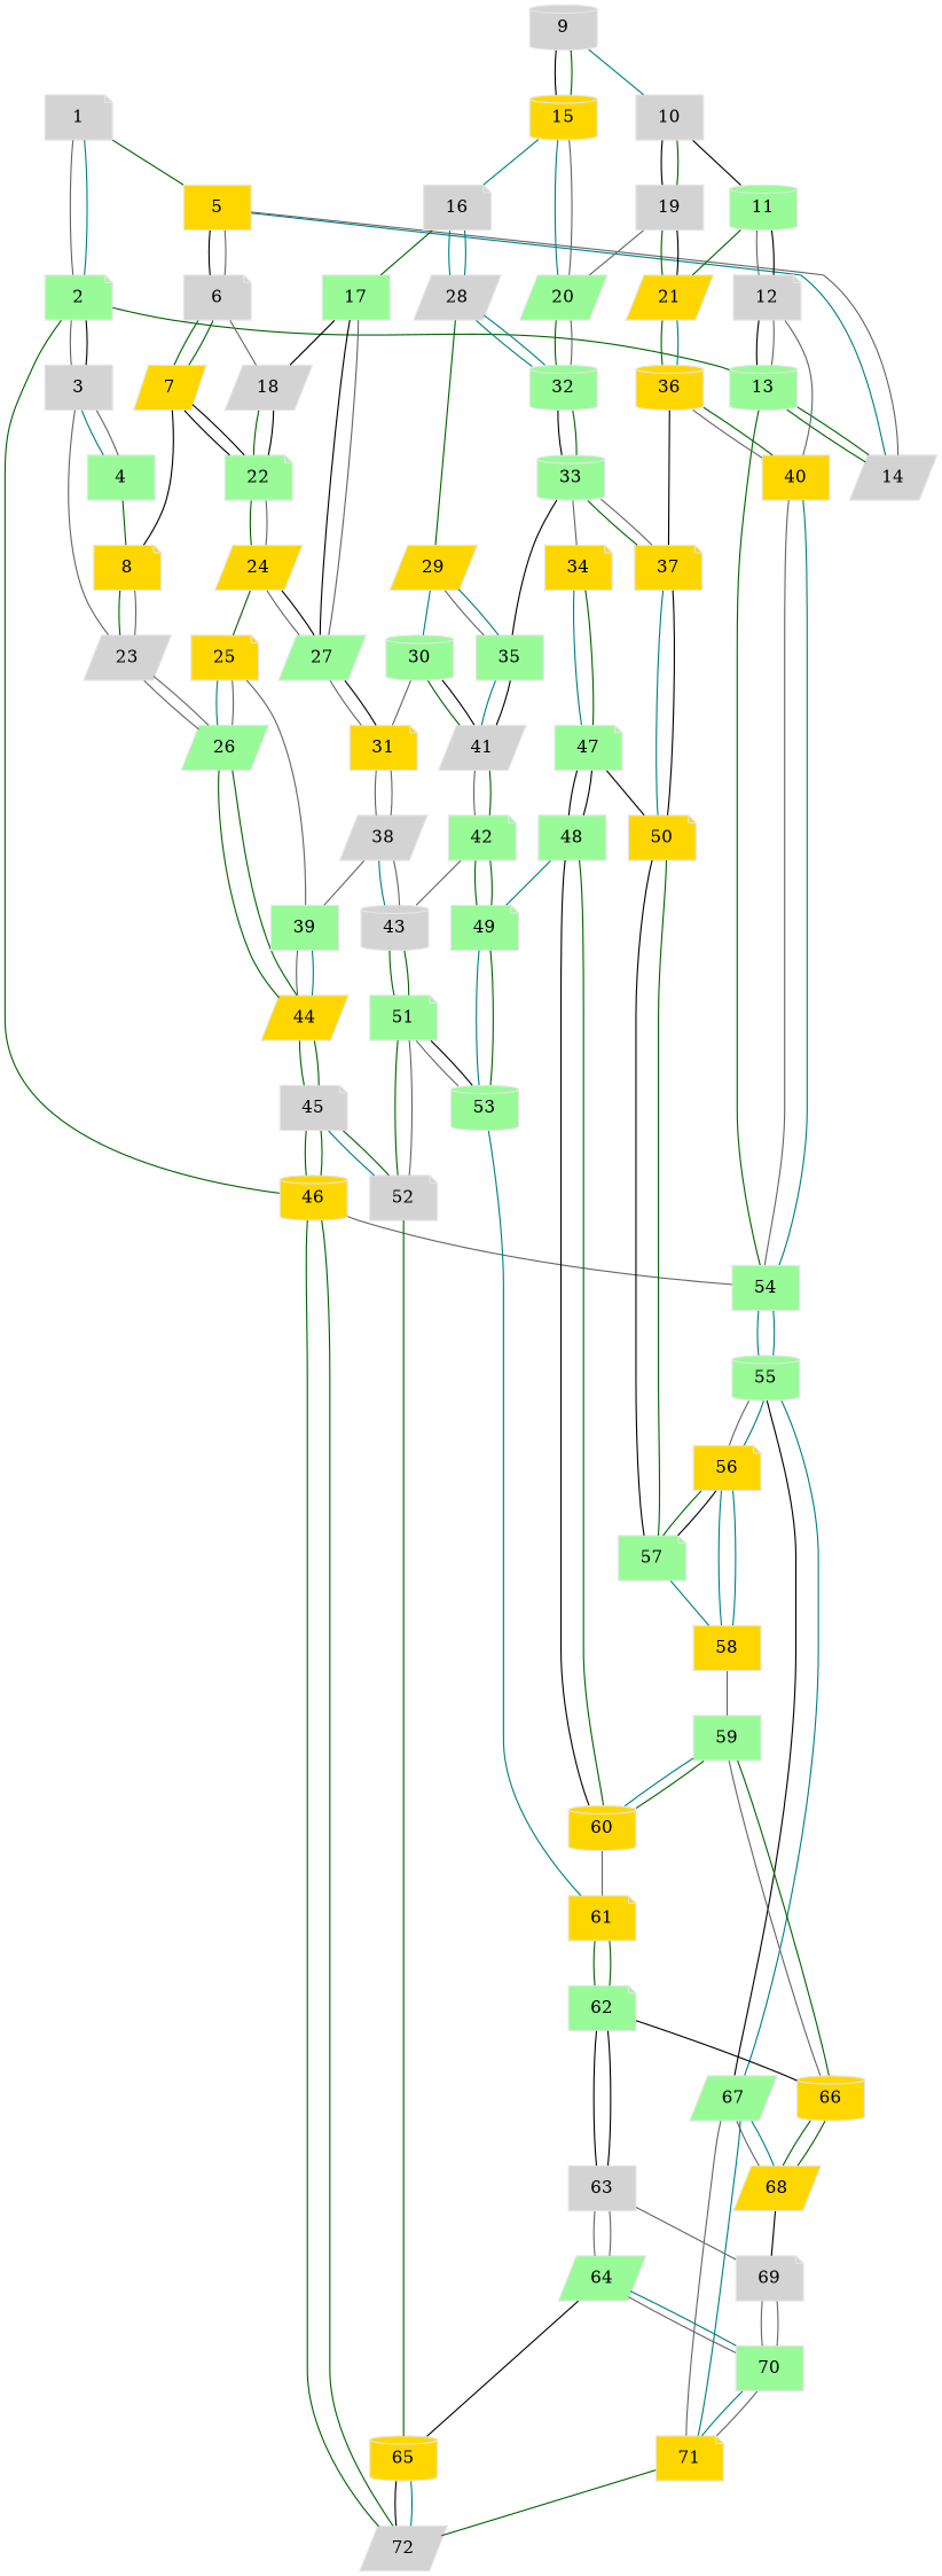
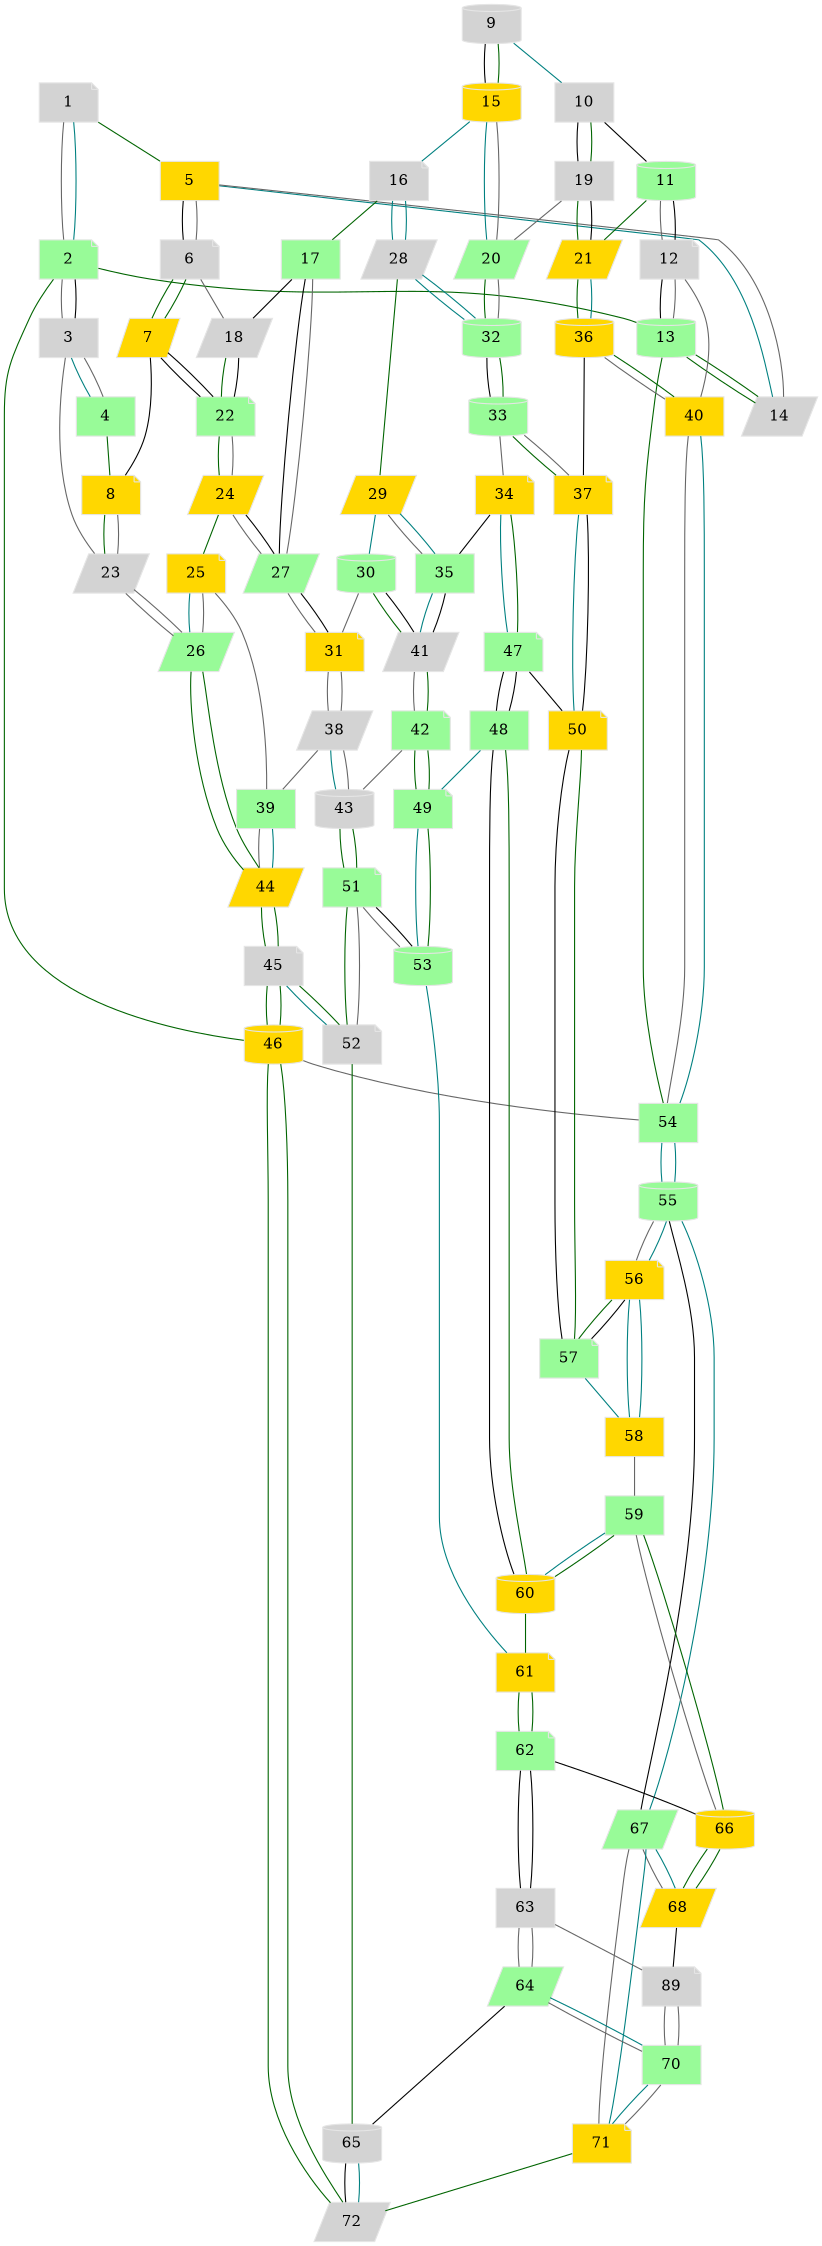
  graph {
    node [color=gray90 fillcolor=palegreen shape=note style=filled]
    edge [color=darkgreen]
    1 [fillcolor=lightgrey]
    2
    5 [fillcolor=gold shape=box]
    3 [fillcolor=lightgrey shape=box]
    13 [shape=cylinder]
    46 [fillcolor=gold shape=cylinder]
    6 [fillcolor=lightgrey]
    14 [fillcolor=lightgrey shape=parallelogram]
    4 [shape=box]
    23 [fillcolor=lightgrey shape=parallelogram]
    54 [shape=box]
    72 [fillcolor=lightgrey shape=parallelogram]
    8 [fillcolor=gold]
    26 [shape=parallelogram]
    7 [fillcolor=gold shape=parallelogram]
    18 [fillcolor=lightgrey shape=parallelogram]
    22
    24 [fillcolor=gold shape=parallelogram]
    9 [fillcolor=lightgrey shape=cylinder]
    10 [fillcolor=lightgrey shape=box]
    15 [fillcolor=gold shape=cylinder]
    11 [shape=cylinder]
    19 [fillcolor=lightgrey shape=box]
    16 [fillcolor=lightgrey]
    20 [shape=parallelogram]
    12 [fillcolor=lightgrey]
    21 [fillcolor=gold shape=parallelogram]
    40 [fillcolor=gold shape=box]
    36 [fillcolor=gold shape=cylinder]
    55 [shape=cylinder]
    17 [shape=box]
    28 [fillcolor=lightgrey shape=parallelogram]
    32 [shape=cylinder]
    27 [shape=parallelogram]
    29 [fillcolor=gold shape=parallelogram]
    31 [fillcolor=gold]
    33 [shape=cylinder]
    37 [fillcolor=gold]
    25 [fillcolor=gold]
    44 [fillcolor=gold shape=parallelogram]
    39 [shape=box]
    45 [fillcolor=lightgrey]
    38 [fillcolor=lightgrey shape=parallelogram]
    30 [shape=cylinder]
    35 [shape=box]
    41 [fillcolor=lightgrey shape=parallelogram]
    42
    43 [fillcolor=lightgrey shape=cylinder]
    34 [fillcolor=gold]
    47
    50 [fillcolor=gold]
    48 [shape=box]
    57
    51
    49
    53 [shape=cylinder]
    52 [fillcolor=lightgrey]
-   65 [fillcolor=gold shape=cylinder]
+   65 [fillcolor=lightgrey shape=cylinder]
    60 [fillcolor=gold shape=cylinder]
    61 [fillcolor=gold]
    58 [fillcolor=gold shape=box]
    62
    56 [fillcolor=gold]
    67 [shape=parallelogram]
    68 [fillcolor=gold shape=parallelogram]
    71 [fillcolor=gold]
    59 [shape=box]
    66 [fillcolor=gold shape=cylinder]
    63 [fillcolor=lightgrey shape=box]
    64 [shape=parallelogram]
-   69 [fillcolor=lightgrey]
+   69 [fillcolor=lightgrey label=89]
    70 [shape=box]
    1 -- 2 [color=gray40]
    1 -- 2 [color=teal]
    1 -- 5
    2 -- 3 [color=gray40]
    2 -- 3 [color=black]
    2 -- 13
    2 -- 46
    5 -- 6 [color=black]
    5 -- 6 [color=gray40]
    5 -- 14 [color=teal]
    5 -- 14 [color=gray40]
    3 -- 4 [color=teal]
    3 -- 4 [color=gray40]
    3 -- 23 [color=gray40]
    13 -- 14
    13 -- 14
    13 -- 54
    46 -- 54 [color=gray40]
    46 -- 72
    46 -- 72
    6 -- 7
    6 -- 7
    6 -- 18 [color=gray40]
    4 -- 8
    23 -- 26 [color=gray40]
    23 -- 26 [color=gray40]
    54 -- 55 [color=teal]
    54 -- 55 [color=teal]
    8 -- 23
    8 -- 23 [color=gray40]
    26 -- 44
    26 -- 44
    7 -- 8 [color=black]
    7 -- 22 [color=black]
    7 -- 22 [color=black]
    18 -- 22
    18 -- 22 [color=black]
    22 -- 24
    22 -- 24 [color=gray40]
    24 -- 27 [color=gray40]
    24 -- 27 [color=black]
    24 -- 25
    9 -- 10 [color=teal]
    9 -- 15 [color=black]
    9 -- 15
    10 -- 11 [color=black]
    10 -- 19 [color=black]
    10 -- 19
    15 -- 16 [color=teal]
    15 -- 20 [color=teal]
    15 -- 20 [color=gray40]
    11 -- 12 [color=gray40]
    11 -- 12 [color=black]
    11 -- 21
    19 -- 20 [color=gray40]
    19 -- 21
    19 -- 21 [color=black]
    16 -- 17
    16 -- 28 [color=teal]
    16 -- 28 [color=teal]
    20 -- 32
    20 -- 32 [color=gray40]
    12 -- 13 [color=black]
    12 -- 13 [color=gray40]
    12 -- 40 [color=gray40]
    21 -- 36
    21 -- 36 [color=teal]
    40 -- 54 [color=gray40]
    40 -- 54 [color=teal]
    36 -- 40 [color=gray40]
    36 -- 40
    36 -- 37 [color=black]
    55 -- 56 [color=gray40]
    55 -- 56 [color=teal]
    55 -- 67 [color=black]
    55 -- 67 [color=teal]
    17 -- 18 [color=black]
    17 -- 27 [color=black]
    17 -- 27 [color=gray40]
    28 -- 32 [color=teal]
    28 -- 32 [color=teal]
    28 -- 29
    32 -- 33 [color=black]
    32 -- 33
    27 -- 31 [color=gray40]
    27 -- 31 [color=black]
    29 -- 30 [color=teal]
    29 -- 35 [color=gray40]
    29 -- 35 [color=teal]
    31 -- 38 [color=gray40]
    31 -- 38 [color=gray40]
    33 -- 37
    33 -- 37 [color=gray40]
    33 -- 34 [color=gray40]
    37 -- 50 [color=teal]
    37 -- 50 [color=black]
    25 -- 26 [color=teal]
    25 -- 26 [color=gray40]
    25 -- 39 [color=gray40]
    44 -- 45
    44 -- 45
    39 -- 44 [color=gray40]
    39 -- 44 [color=teal]
    45 -- 46
    45 -- 46
    45 -- 52 [color=teal]
    45 -- 52
    38 -- 39 [color=gray40]
    38 -- 43 [color=teal]
    38 -- 43 [color=gray40]
    30 -- 31 [color=gray40]
    30 -- 41
    30 -- 41 [color=black]
    35 -- 41 [color=teal]
    35 -- 41 [color=black]
    41 -- 42 [color=gray40]
    41 -- 42
    42 -- 43 [color=gray40]
    42 -- 49
    42 -- 49
    43 -- 51
    43 -- 51
-   33 -- 35 [color=black]
+   34 -- 35 [color=black]
    34 -- 47 [color=teal]
    34 -- 47
    47 -- 50 [color=black]
    47 -- 48 [color=black]
    47 -- 48 [color=black]
    50 -- 57 [color=black]
    50 -- 57
    48 -- 49 [color=teal]
    48 -- 60 [color=black]
    48 -- 60
    57 -- 58 [color=teal]
    51 -- 53 [color=gray40]
    51 -- 53 [color=black]
    51 -- 52
    51 -- 52 [color=gray40]
    49 -- 53 [color=teal]
    49 -- 53
    53 -- 61 [color=teal]
    52 -- 65
    65 -- 72 [color=black]
    65 -- 72 [color=teal]
-   60 -- 61 [color=gray40]
+   60 -- 61
    61 -- 62
    61 -- 62
    58 -- 59 [color=gray40]
    62 -- 66 [color=black]
    62 -- 63 [color=black]
    62 -- 63 [color=black]
    56 -- 57
    56 -- 57 [color=black]
    56 -- 58 [color=teal]
    56 -- 58 [color=teal]
    67 -- 68 [color=gray40]
    67 -- 68 [color=teal]
    67 -- 71 [color=gray40]
    67 -- 71 [color=teal]
    68 -- 69 [color=black]
    71 -- 72
    59 -- 60 [color=teal]
    59 -- 60
    59 -- 66 [color=gray40]
    59 -- 66
    66 -- 68
    66 -- 68
    63 -- 64 [color=gray40]
    63 -- 64 [color=gray40]
    63 -- 69 [color=gray40]
    64 -- 65 [color=black]
    64 -- 70 [color=gray40]
    64 -- 70 [color=teal]
    69 -- 70 [color=gray40]
    69 -- 70 [color=gray40]
    70 -- 71 [color=teal]
    70 -- 71 [color=gray40]
  }
